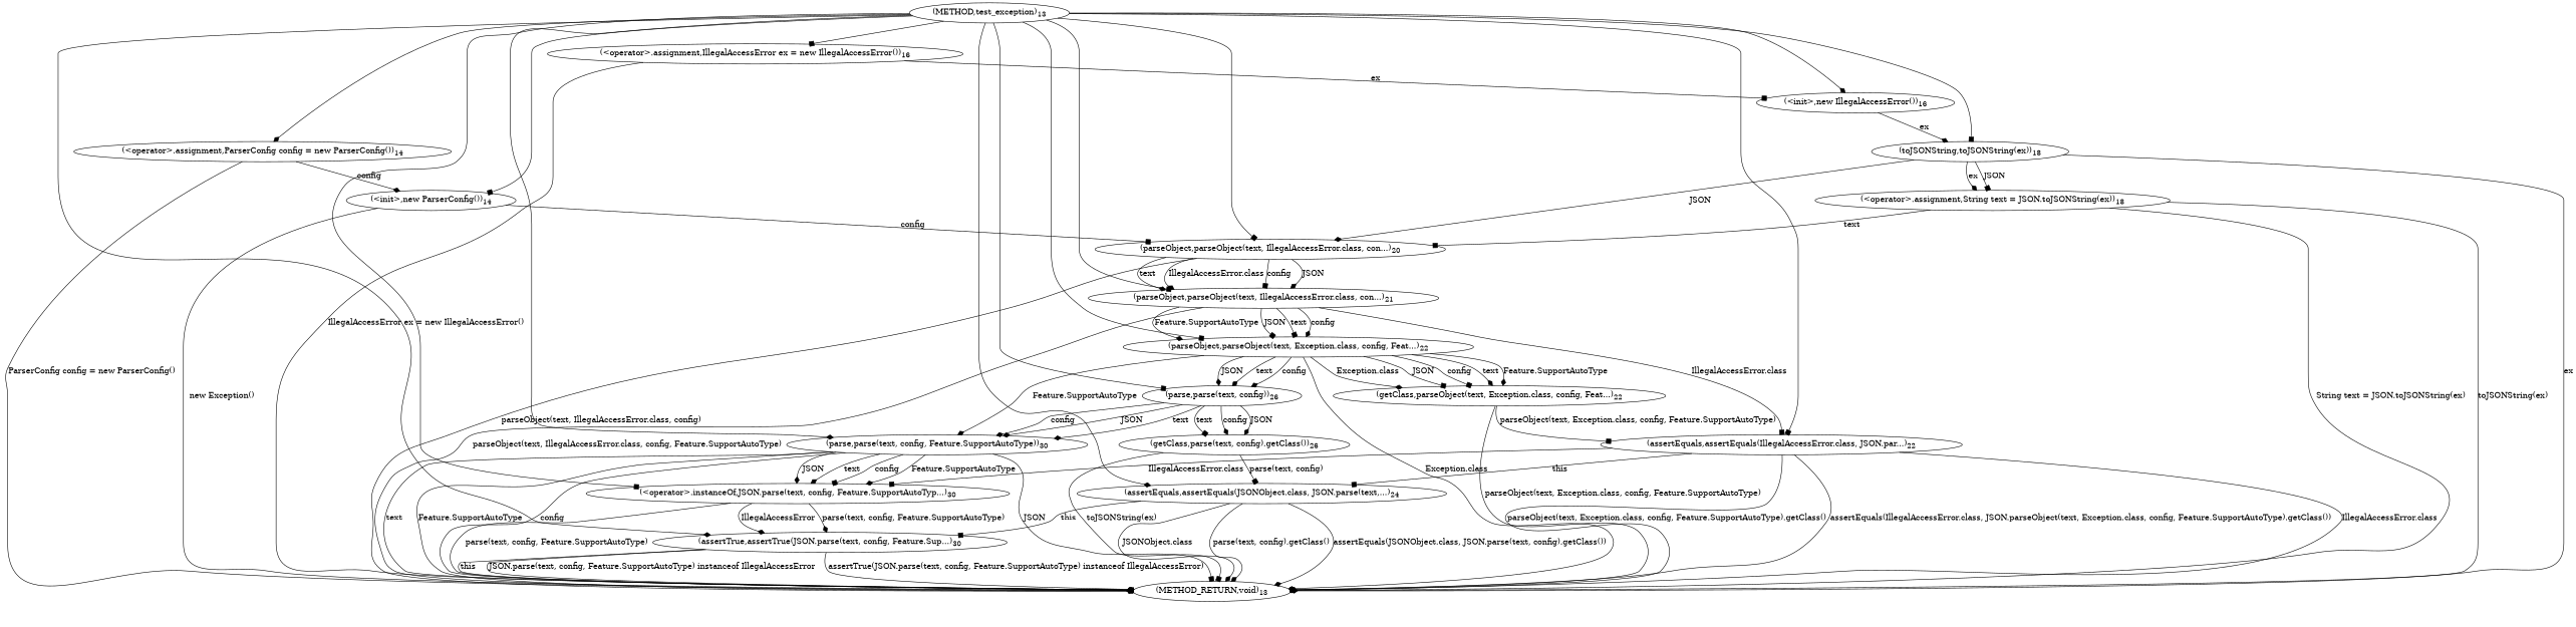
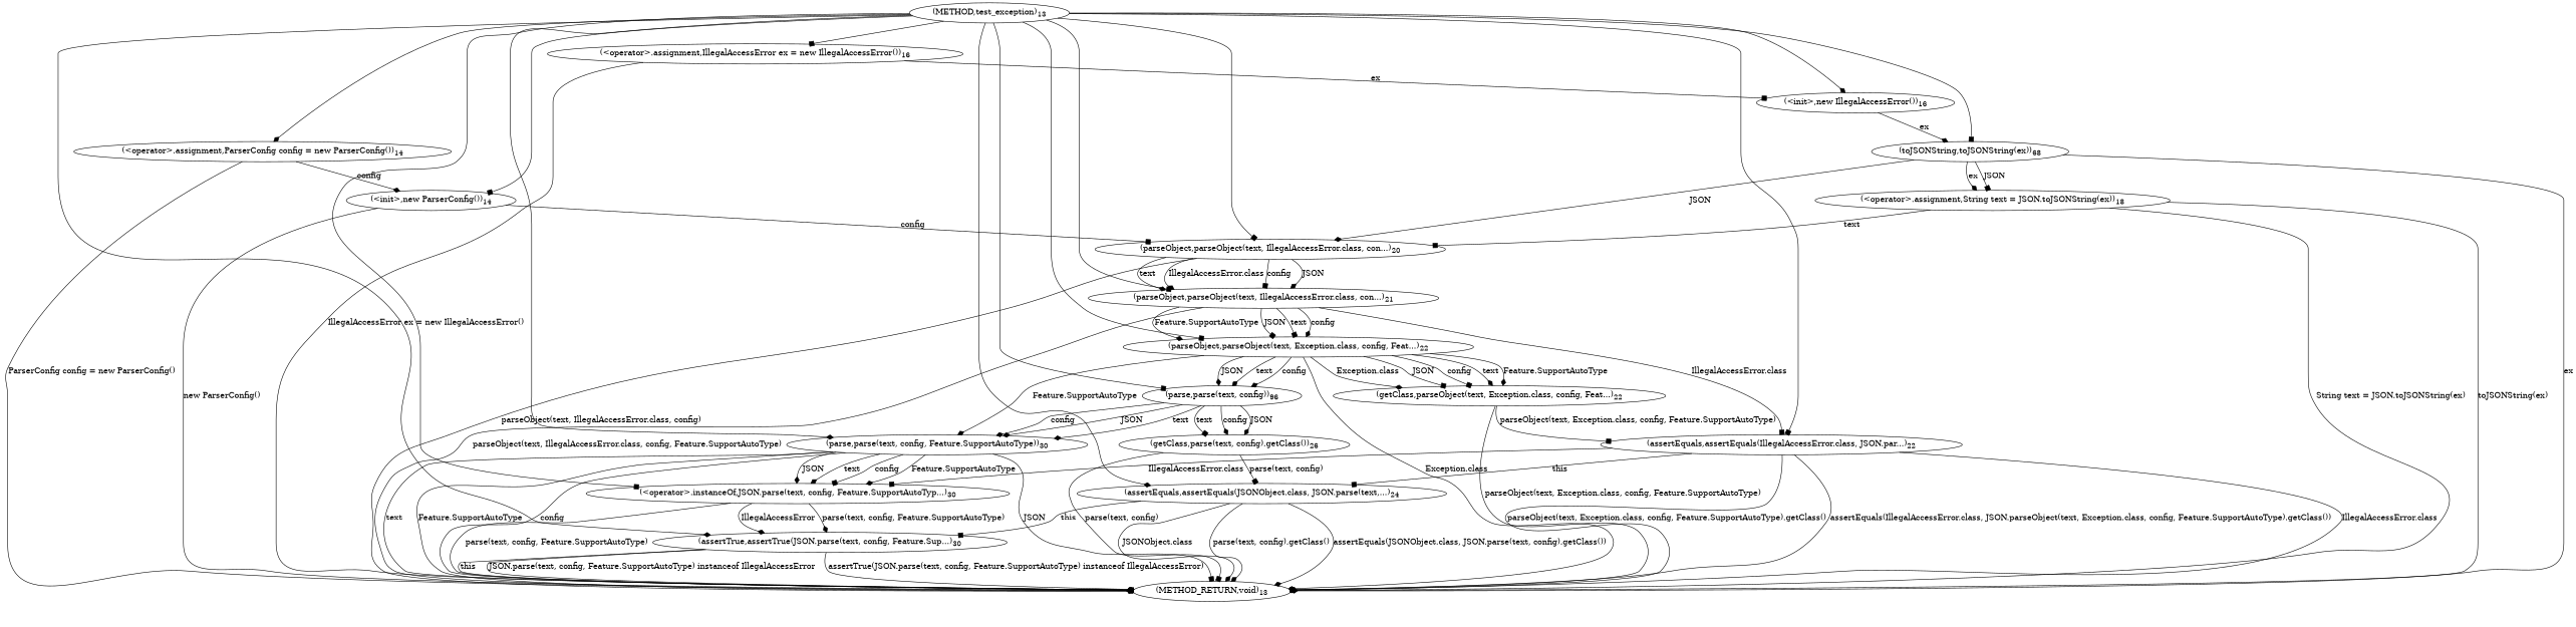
  digraph {
    edge [arrowhead=diamond]
    n1 [label=<(METHOD,test_exception)<SUB>13</SUB>>]
    n2 [label=<(&lt;operator&gt;.assignment,ParserConfig config = new ParserConfig())<SUB>14</SUB>>]
    n3 [label=<(&lt;init&gt;,new ParserConfig())<SUB>14</SUB>>]
    n4 [label=<(&lt;operator&gt;.assignment,IllegalAccessError ex = new IllegalAccessError())<SUB>16</SUB>>]
    n5 [label=<(&lt;init&gt;,new IllegalAccessError())<SUB>16</SUB>>]
    n6 [label=<(parseObject,parseObject(text, IllegalAccessError.class, con...)<SUB>20</SUB>>]
    n7 [label=<(parseObject,parseObject(text, IllegalAccessError.class, con...)<SUB>21</SUB>>]
    n8 [label=<(assertEquals,assertEquals(IllegalAccessError.class, JSON.par...)<SUB>22</SUB>>]
    n9 [label=<(assertEquals,assertEquals(JSONObject.class, JSON.parse(text,...)<SUB>24</SUB>>]
    n10 [label=<(assertTrue,assertTrue(JSON.parse(text, config, Feature.Sup...)<SUB>30</SUB>>]
-   n11 [label=<(toJSONString,toJSONString(ex))<SUB>18</SUB>>]
+   n11 [label=<(toJSONString,toJSONString(ex))<SUB>68</SUB>>]
    n12 [label=<(&lt;operator&gt;.instanceOf,JSON.parse(text, config, Feature.SupportAutoTyp...)<SUB>30</SUB>>]
    n13 [label=<(parseObject,parseObject(text, Exception.class, config, Feat...)<SUB>22</SUB>>]
-   n14 [label=<(parse,parse(text, config))<SUB>26</SUB>>]
+   n14 [label=<(parse,parse(text, config))<SUB>96</SUB>>]
    n15 [label=<(parse,parse(text, config, Feature.SupportAutoType))<SUB>30</SUB>>]
    n16 [label=<(METHOD_RETURN,void)<SUB>13</SUB>>]
    n17 [label=<(&lt;operator&gt;.assignment,String text = JSON.toJSONString(ex))<SUB>18</SUB>>]
    n18 [label=<(getClass,parseObject(text, Exception.class, config, Feat...)<SUB>22</SUB>>]
    n19 [label=<(getClass,parse(text, config).getClass())<SUB>26</SUB>>]
    n1 -> n2
    n1 -> n3 [arrowhead=box]
    n1 -> n4 [arrowhead=box]
    n1 -> n5
    n1 -> n6 [arrowhead=box]
    n1 -> n7 [arrowhead=box]
    n1 -> n8 [arrowhead=box]
    n1 -> n9
    n1 -> n10
    n1 -> n11 [arrowhead=box]
    n1 -> n12 [arrowhead=box]
    n1 -> n13 [arrowhead=box]
    n1 -> n14 [arrowhead=box]
    n1 -> n15
    n2 -> n3 [label=config]
    n2 -> n16 [arrowhead=box label="ParserConfig config = new ParserConfig()"]
    n3 -> n6 [arrowhead=box label=config]
-   n3 -> n16 [arrowhead=box label="new Exception()"]
+   n3 -> n16 [arrowhead=box label="new ParserConfig()"]
    n4 -> n5 [arrowhead=box label=ex]
    n4 -> n16 [label="IllegalAccessError ex = new IllegalAccessError()"]
    n5 -> n11 [label=ex]
    n6 -> n7 [label=JSON]
    n6 -> n7 [label=text]
    n6 -> n7 [label="IllegalAccessError.class"]
    n6 -> n7 [arrowhead=box label=config]
    n6 -> n16 [arrowhead=box label="parseObject(text, IllegalAccessError.class, config)"]
    n7 -> n8 [arrowhead=box label="IllegalAccessError.class"]
    n7 -> n13 [arrowhead=box label=JSON]
    n7 -> n13 [arrowhead=box label=text]
    n7 -> n13 [label=config]
    n7 -> n13 [label="Feature.SupportAutoType"]
    n7 -> n16 [label="parseObject(text, IllegalAccessError.class, config, Feature.SupportAutoType)"]
    n8 -> n9 [arrowhead=box label=this]
    n8 -> n12 [arrowhead=box label="IllegalAccessError.class"]
    n8 -> n16 [label="IllegalAccessError.class"]
    n8 -> n16 [label="parseObject(text, Exception.class, config, Feature.SupportAutoType).getClass()"]
    n8 -> n16 [arrowhead=box label="assertEquals(IllegalAccessError.class, JSON.parseObject(text, Exception.class, config, Feature.SupportAutoType).getClass())"]
    n9 -> n10 [arrowhead=box label=this]
    n9 -> n16 [label="JSONObject.class"]
    n9 -> n16 [label="parse(text, config).getClass()"]
    n9 -> n16 [label="assertEquals(JSONObject.class, JSON.parse(text, config).getClass())"]
    n10 -> n16 [label=this]
    n10 -> n16 [label="JSON.parse(text, config, Feature.SupportAutoType) instanceof IllegalAccessError"]
    n10 -> n16 [label="assertTrue(JSON.parse(text, config, Feature.SupportAutoType) instanceof IllegalAccessError)"]
    n11 -> n6 [label=JSON]
    n11 -> n16 [label=ex]
    n11 -> n17 [arrowhead=box label=JSON]
    n11 -> n17 [label=ex]
    n12 -> n10 [label="parse(text, config, Feature.SupportAutoType)"]
    n12 -> n10 [label=IllegalAccessError]
    n12 -> n16 [arrowhead=box label="parse(text, config, Feature.SupportAutoType)"]
    n13 -> n14 [label=JSON]
    n13 -> n14 [label=text]
    n13 -> n14 [label=config]
    n13 -> n15 [label="Feature.SupportAutoType"]
    n13 -> n16 [label="Exception.class"]
    n13 -> n18 [label="Exception.class"]
    n13 -> n18 [arrowhead=box label=JSON]
    n13 -> n18 [arrowhead=box label=config]
    n13 -> n18 [label=text]
    n13 -> n18 [label="Feature.SupportAutoType"]
    n14 -> n15 [label=JSON]
    n14 -> n15 [label=text]
    n14 -> n15 [label=config]
    n14 -> n19 [label=JSON]
    n14 -> n19 [arrowhead=box label=text]
    n14 -> n19 [label=config]
    n15 -> n12 [label=JSON]
    n15 -> n12 [label=text]
    n15 -> n12 [arrowhead=box label=config]
    n15 -> n12 [label="Feature.SupportAutoType"]
    n15 -> n16 [arrowhead=box label=JSON]
    n15 -> n16 [arrowhead=box label=text]
    n15 -> n16 [label=config]
    n15 -> n16 [label="Feature.SupportAutoType"]
    n17 -> n6 [arrowhead=box label=text]
    n17 -> n16 [label="toJSONString(ex)"]
    n17 -> n16 [arrowhead=box label="String text = JSON.toJSONString(ex)"]
    n18 -> n8 [arrowhead=box label="parseObject(text, Exception.class, config, Feature.SupportAutoType)"]
    n18 -> n16 [arrowhead=box label="parseObject(text, Exception.class, config, Feature.SupportAutoType)"]
    n19 -> n9 [arrowhead=box label="parse(text, config)"]
-   n19 -> n16 [arrowhead=box label="toJSONString(ex)"]
+   n19 -> n16 [arrowhead=box label="parse(text, config)"]
  }
